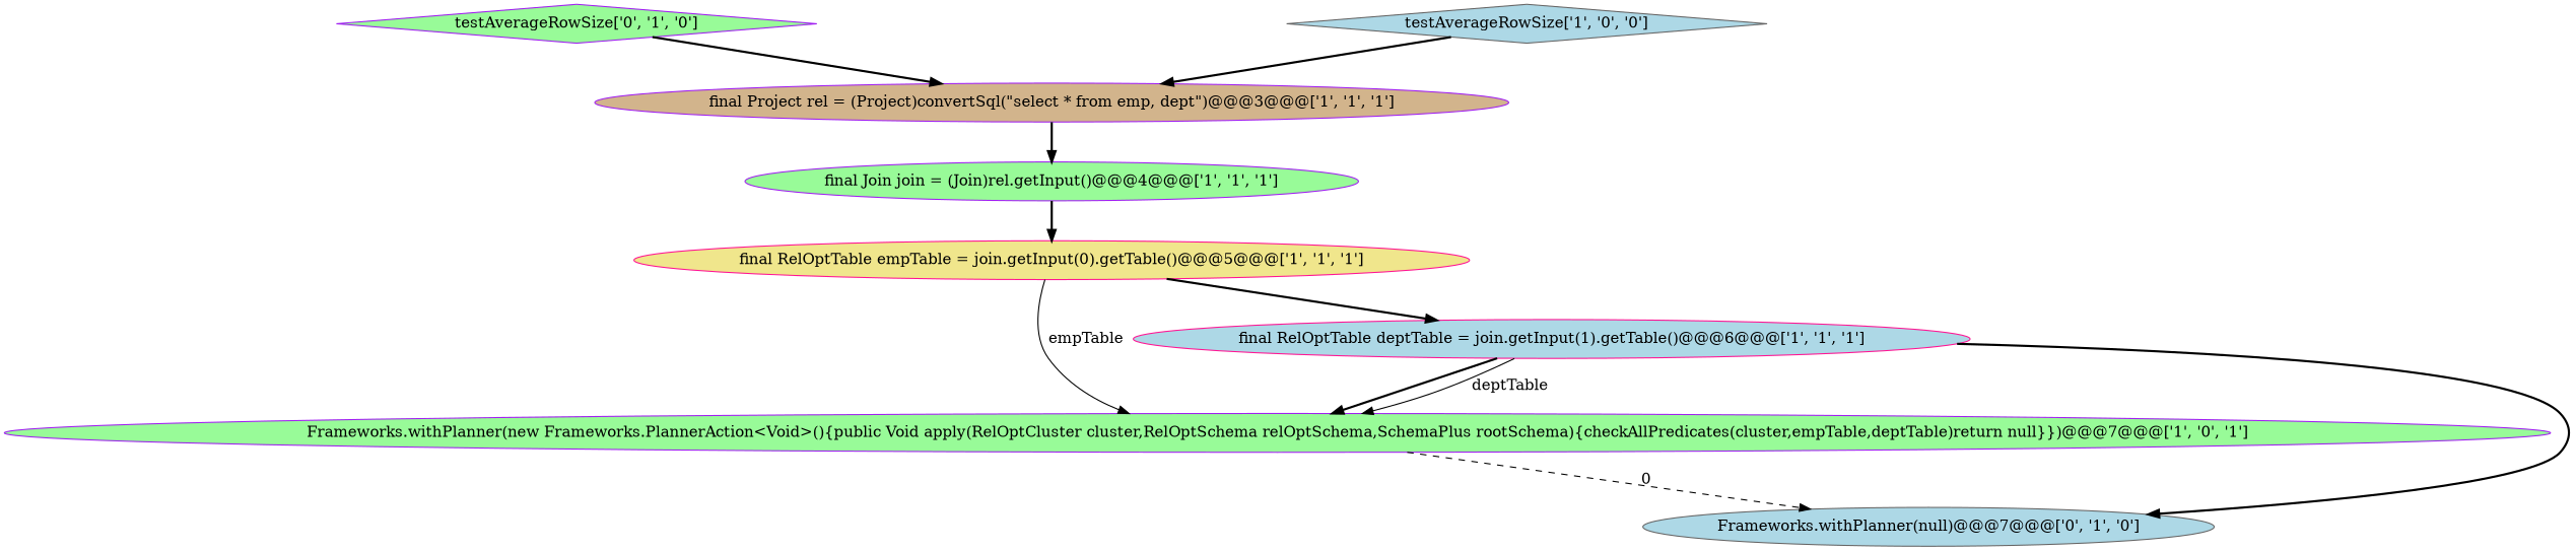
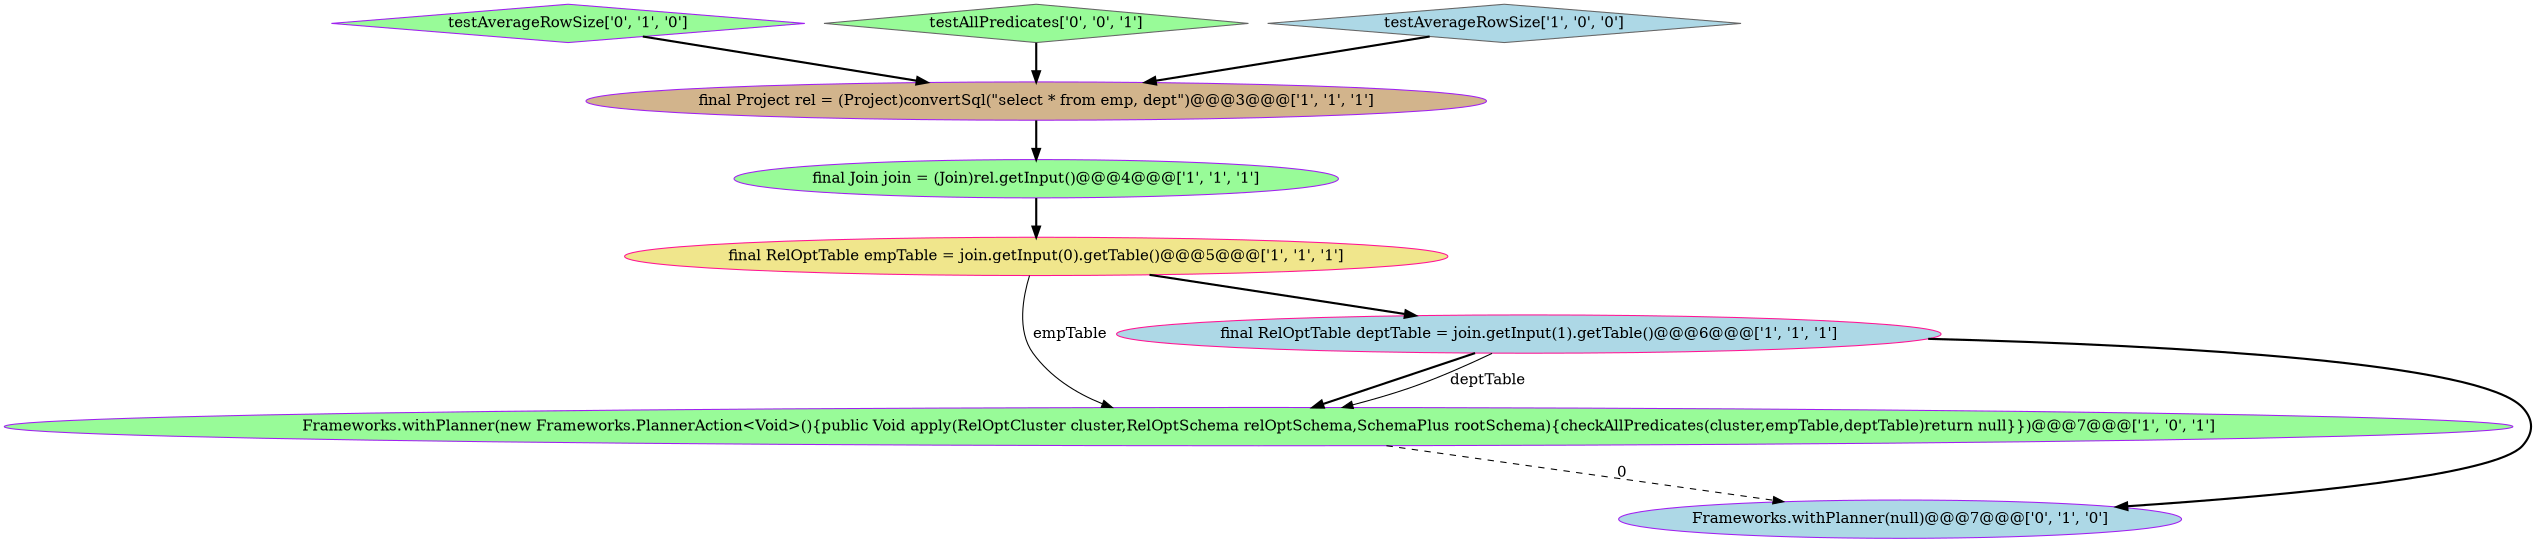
  digraph {
    node [color=purple fillcolor=palegreen shape=ellipse style=filled]
    edge [style=bold]
    n1 [fillcolor=tan label="final Project rel = (Project)convertSql(\"select * from emp, dept\")@@@3@@@['1', '1', '1']"]
    n2 [label="final Join join = (Join)rel.getInput()@@@4@@@['1', '1', '1']"]
    n3 [color=deeppink fillcolor=khaki label="final RelOptTable empTable = join.getInput(0).getTable()@@@5@@@['1', '1', '1']"]
    n4 [label="testAverageRowSize['0', '1', '0']" shape=diamond]
    n5 [label="Frameworks.withPlanner(new Frameworks.PlannerAction<Void>(){public Void apply(RelOptCluster cluster,RelOptSchema relOptSchema,SchemaPlus rootSchema){checkAllPredicates(cluster,empTable,deptTable)return null}})@@@7@@@['1', '0', '1']"]
-   n6 [color=gray40 fillcolor=lightblue label="Frameworks.withPlanner(null)@@@7@@@['0', '1', '0']"]
+   n6 [fillcolor=lightblue label="Frameworks.withPlanner(null)@@@7@@@['0', '1', '0']"]
+   n7 [color=gray40 label="testAllPredicates['0', '0', '1']" shape=diamond]
    n8 [color=deeppink fillcolor=lightblue label="final RelOptTable deptTable = join.getInput(1).getTable()@@@6@@@['1', '1', '1']"]
    n9 [color=gray40 fillcolor=lightblue label="testAverageRowSize['1', '0', '0']" shape=diamond]
    n1 -> n2
    n2 -> n3
    n3 -> n5 [label=empTable style=solid]
    n3 -> n8
    n4 -> n1
    n5 -> n6 [label=0 style=dashed]
+   n7 -> n1
    n8 -> n5
    n8 -> n5 [label=deptTable style=solid]
    n8 -> n6
    n9 -> n1
  }
